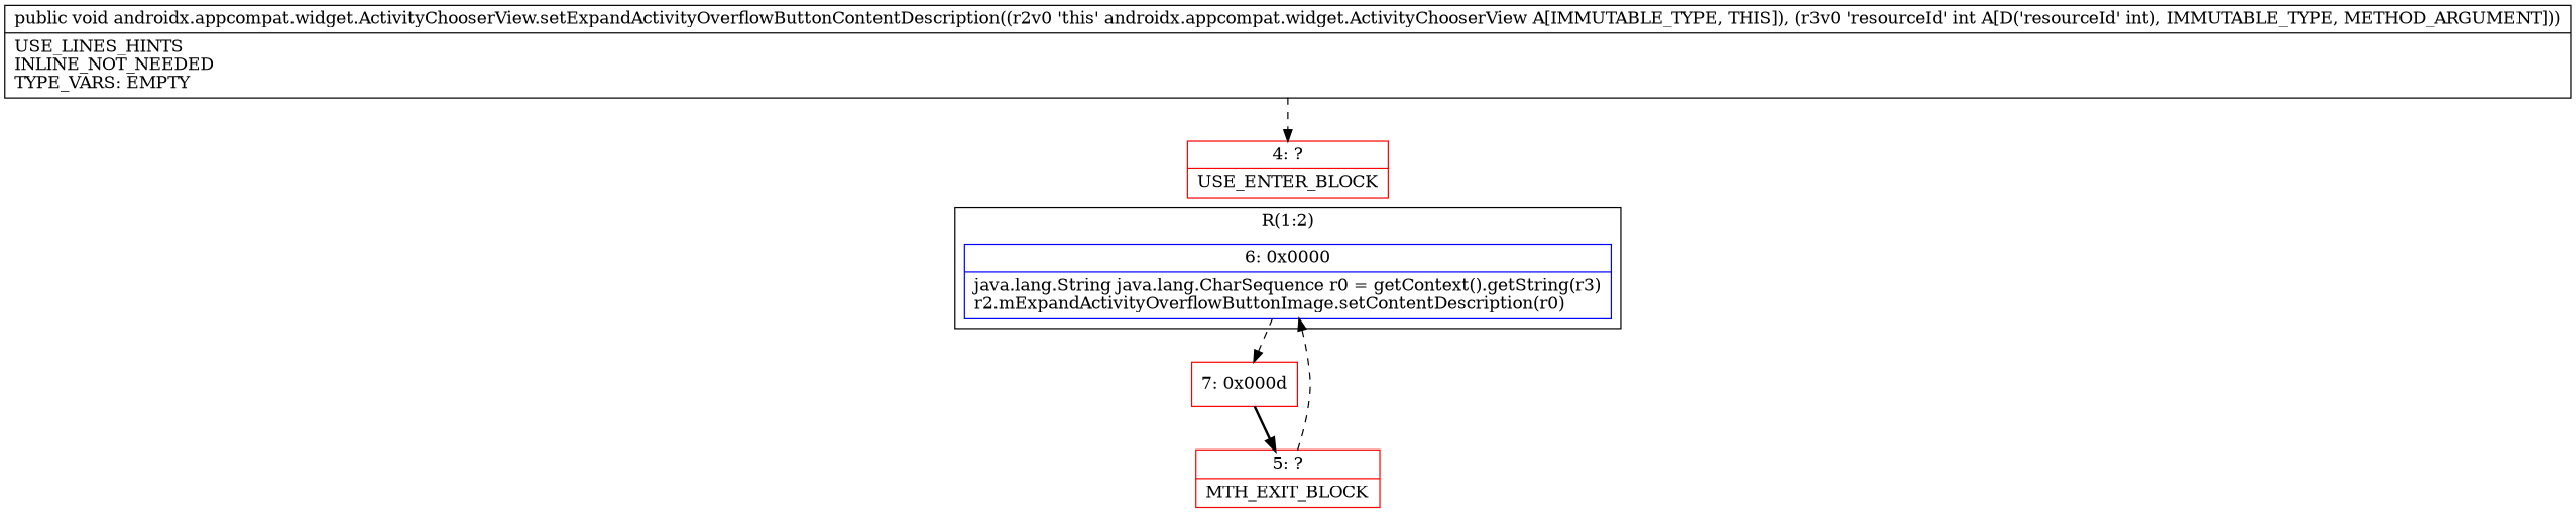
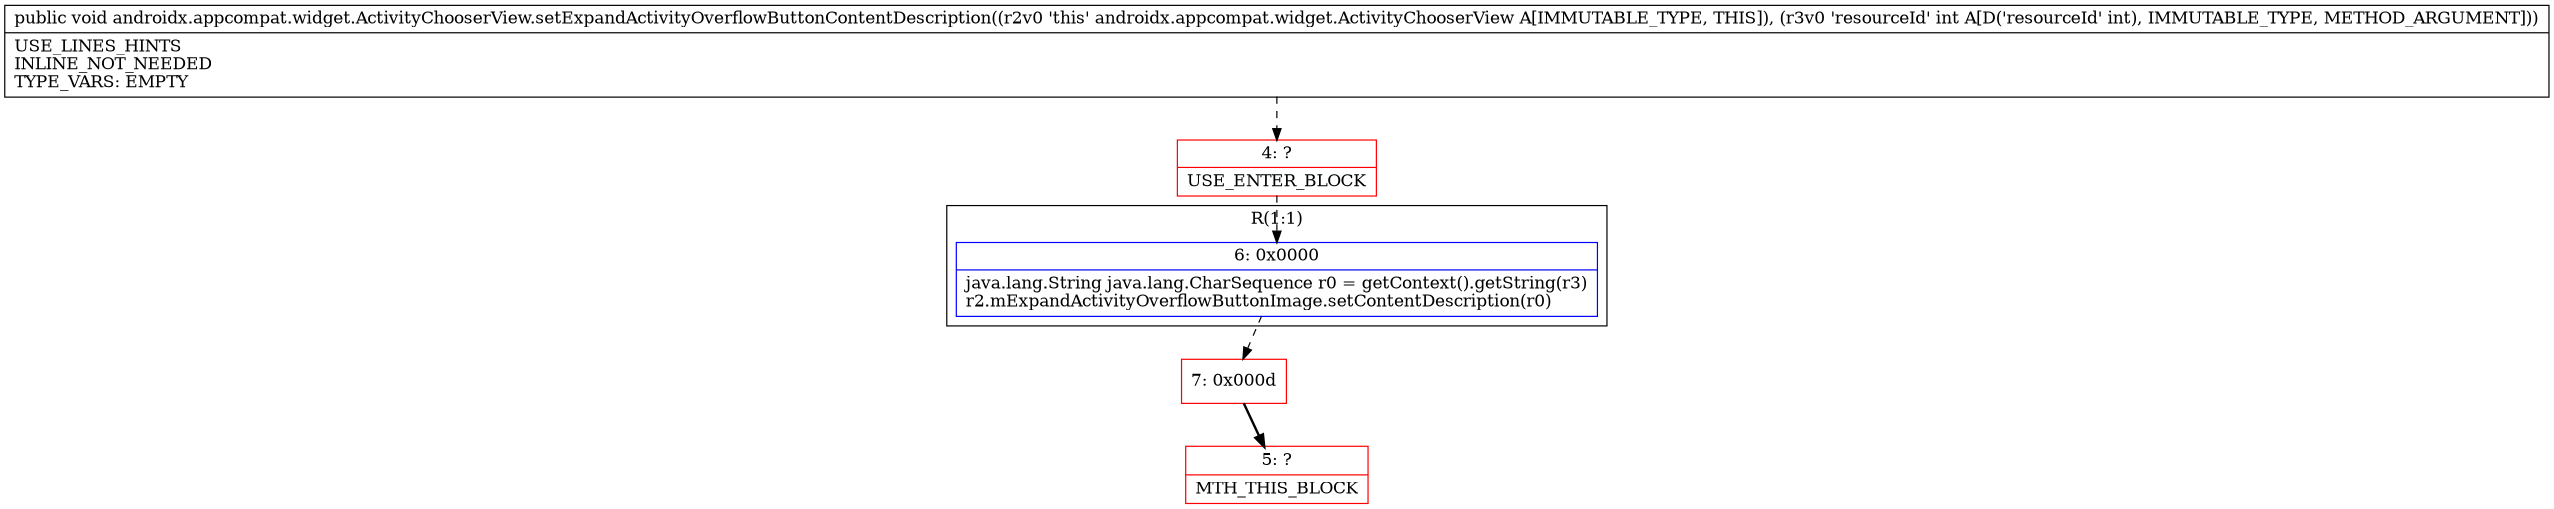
  digraph {
    node [color=red shape=record]
    edge [style=dashed]
    n1 [color=blue label="{6\:\ 0x0000|java.lang.String java.lang.CharSequence r0 = getContext().getString(r3)\lr2.mExpandActivityOverflowButtonImage.setContentDescription(r0)\l}"]
    n2 [label="{7\:\ 0x000d}"]
-   n3 [label="{5\:\ ?|MTH_EXIT_BLOCK\l}"]
+   n3 [label="{5\:\ ?|MTH_THIS_BLOCK\l}"]
    n4 [label="{4\:\ ?|USE_ENTER_BLOCK\l}"]
    n5 [label="{public void androidx.appcompat.widget.ActivityChooserView.setExpandActivityOverflowButtonContentDescription((r2v0 'this' androidx.appcompat.widget.ActivityChooserView A[IMMUTABLE_TYPE, THIS]), (r3v0 'resourceId' int A[D('resourceId' int), IMMUTABLE_TYPE, METHOD_ARGUMENT]))  | USE_LINES_HINTS\lINLINE_NOT_NEEDED\lTYPE_VARS: EMPTY\l}" color=""]
    subgraph cluster_1 {
-     label="R(1:2)"
+     label="R(1:1)"
      n1
    }
    n1 -> n2
    n2 -> n3 [style=bold]
-   n3 -> n1
+   n4 -> n1
    n5 -> n4
  }
